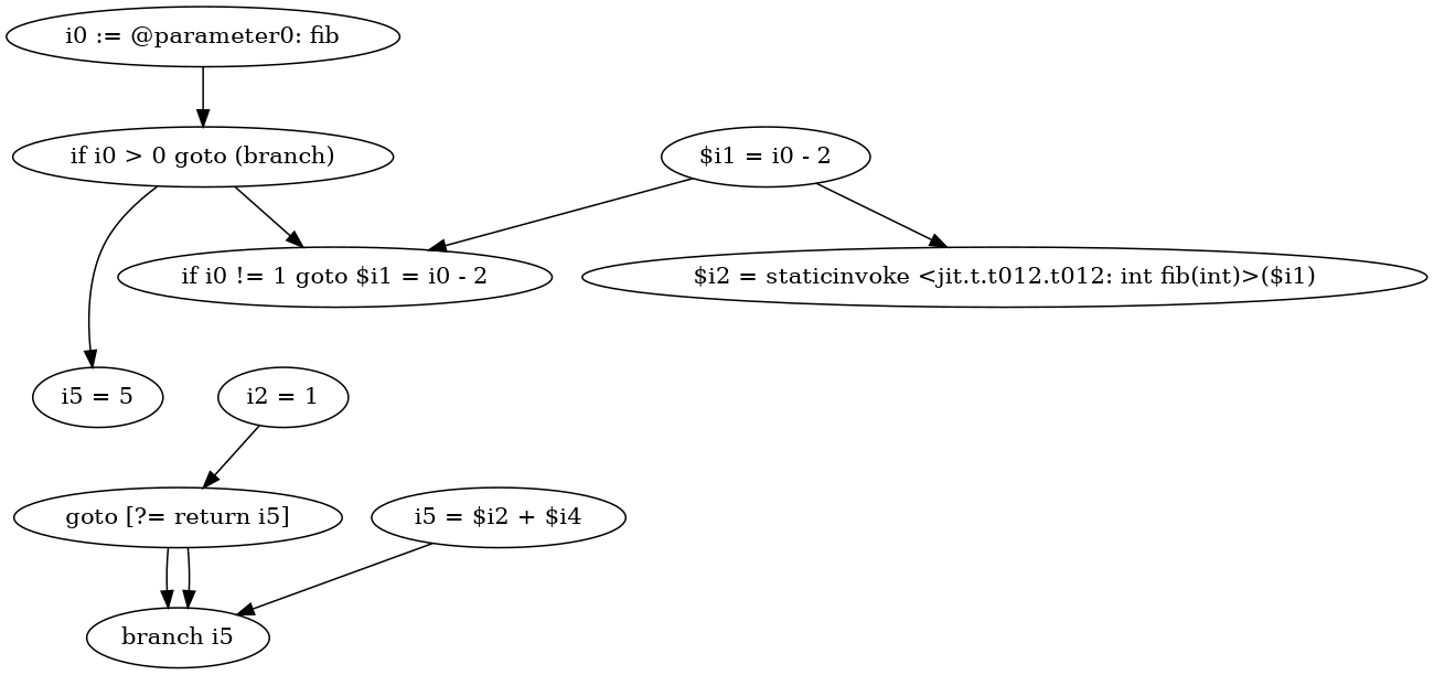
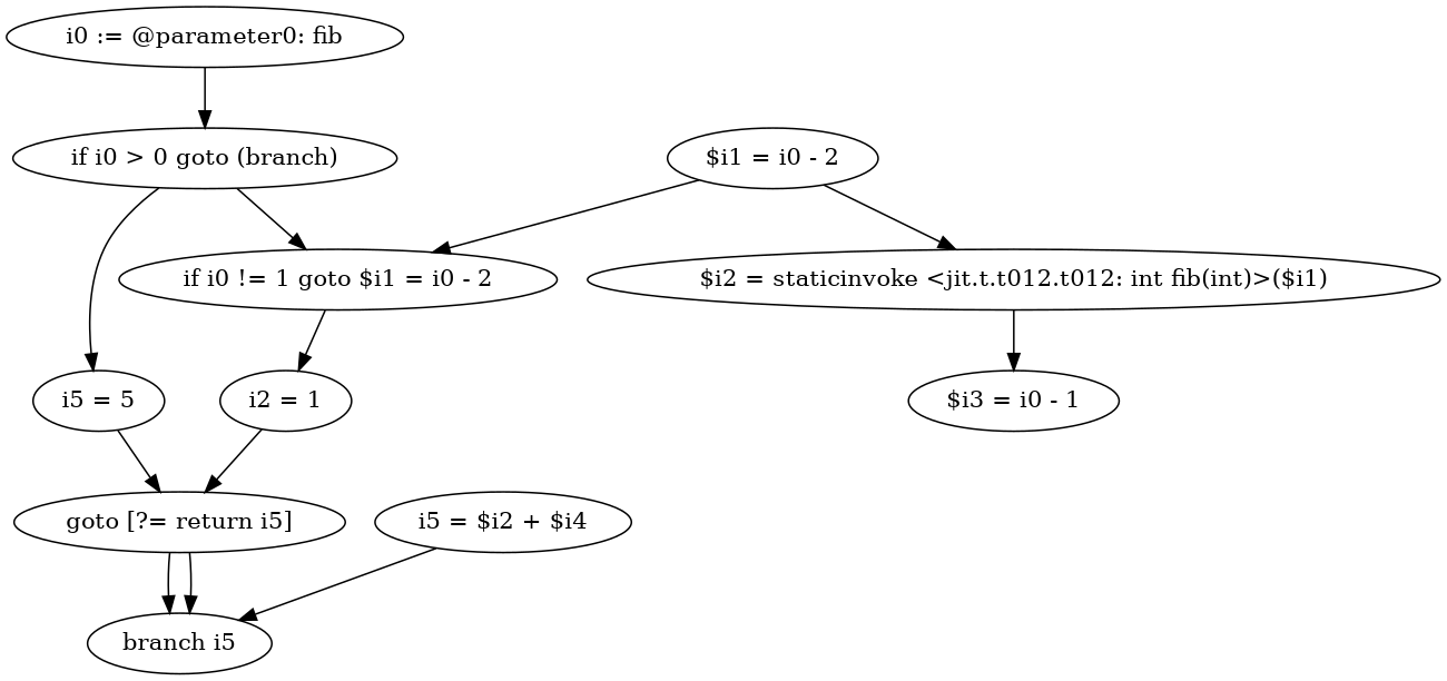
  digraph {
    n1 [label="i0 := @parameter0: fib"]
    "if i0 > 0 goto (branch)"
    n3 [label="i5 = 5"]
    "if i0 != 1 goto $i1 = i0 - 2"
    "goto [?= return i5]"
    n6 [label="i2 = 1"]
    n7 [label="branch i5"]
    "$i1 = i0 - 2"
    "$i2 = staticinvoke <jit.t.t012.t012: int fib(int)>($i1)"
+   "$i3 = i0 - 1"
    "i5 = $i2 + $i4"
    n1 -> "if i0 > 0 goto (branch)"
    "if i0 > 0 goto (branch)" -> n3
    "if i0 > 0 goto (branch)" -> "if i0 != 1 goto $i1 = i0 - 2"
+   n3 -> "goto [?= return i5]"
+   "if i0 != 1 goto $i1 = i0 - 2" -> n6
    "goto [?= return i5]" -> n7
    "goto [?= return i5]" -> n7
    n6 -> "goto [?= return i5]"
    "$i1 = i0 - 2" -> "if i0 != 1 goto $i1 = i0 - 2"
    "$i1 = i0 - 2" -> "$i2 = staticinvoke <jit.t.t012.t012: int fib(int)>($i1)"
+   "$i2 = staticinvoke <jit.t.t012.t012: int fib(int)>($i1)" -> "$i3 = i0 - 1"
    "i5 = $i2 + $i4" -> n7
  }
